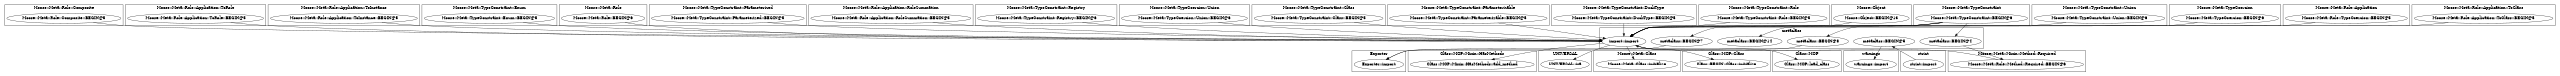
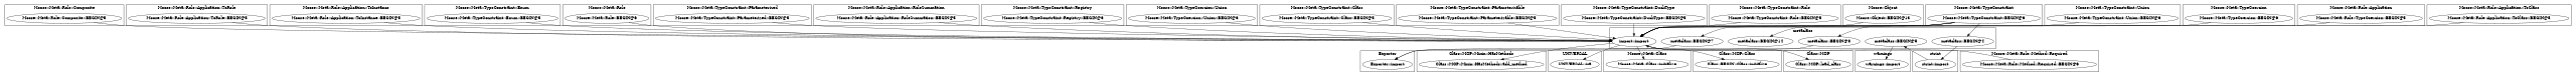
  digraph {
    "Moose::Meta::Role::Composite::BEGIN@5"
    "Moose::Meta::Role::Application::ToRole::BEGIN@5"
    "Moose::Meta::Role::Application::ToInstance::BEGIN@5"
    "warnings::import"
    "Moose::Meta::TypeConstraint::Enum::BEGIN@5"
    "Class::MOP::Mixin::HasMethods::add_method"
    "Moose::Meta::Role::BEGIN@6"
    "Moose::Meta::TypeConstraint::Parameterized::BEGIN@5"
    "Moose::Meta::Role::Application::RoleSummation::BEGIN@5"
    "Moose::Meta::TypeConstraint::Registry::BEGIN@6"
    "metaclass::BEGIN@8"
    n12 [label="import::import"]
    "metaclass::BEGIN@14"
    "metaclass::BEGIN@5"
    "metaclass::BEGIN@7"
    "metaclass::BEGIN@4"
    "Moose::Meta::TypeCoercion::Union::BEGIN@6"
    "Moose::Meta::TypeConstraint::Class::BEGIN@5"
    "UNIVERSAL::isa"
    "Moose::Meta::Class::initialize"
    "Moose::Meta::TypeConstraint::Parameterizable::BEGIN@5"
    "Moose::Meta::TypeConstraint::DuckType::BEGIN@5"
    "strict::import"
    n24 [label="Class::BEGIN::Class::initialize"]
    "Class::MOP::load_class"
    "Moose::Meta::TypeConstraint::Role::BEGIN@5"
    "Exporter::import"
    "Moose::Object::BEGIN@13"
    "Moose::Meta::Role::Method::Required::BEGIN@6"
    "Moose::Meta::TypeConstraint::BEGIN@6"
    "Moose::Meta::TypeConstraint::Union::BEGIN@6"
    "Moose::Meta::TypeCoercion::BEGIN@6"
    n33 [label="Moose::Meta::Role::TypeCoercion::BEGIN@5"]
    "Moose::Meta::Role::Application::ToClass::BEGIN@5"
    subgraph cluster_1 {
      label="Moose::Meta::Role::Composite"
      "Moose::Meta::Role::Composite::BEGIN@5"
    }
    subgraph cluster_2 {
      label="Moose::Meta::Role::Application::ToRole"
      "Moose::Meta::Role::Application::ToRole::BEGIN@5"
    }
    subgraph cluster_3 {
      label="Moose::Meta::Role::Application::ToInstance"
      "Moose::Meta::Role::Application::ToInstance::BEGIN@5"
    }
    subgraph cluster_4 {
      label=warnings
      "warnings::import"
    }
    subgraph cluster_5 {
      label="Moose::Meta::TypeConstraint::Enum"
      "Moose::Meta::TypeConstraint::Enum::BEGIN@5"
    }
    subgraph cluster_6 {
      label="Class::MOP::Mixin::HasMethods"
      "Class::MOP::Mixin::HasMethods::add_method"
    }
    subgraph cluster_7 {
      label="Moose::Meta::Role"
      "Moose::Meta::Role::BEGIN@6"
    }
    subgraph cluster_8 {
      label="Moose::Meta::TypeConstraint::Parameterized"
      "Moose::Meta::TypeConstraint::Parameterized::BEGIN@5"
    }
    subgraph cluster_9 {
      label="Moose::Meta::Role::Application::RoleSummation"
      "Moose::Meta::Role::Application::RoleSummation::BEGIN@5"
    }
    subgraph cluster_10 {
      label="Moose::Meta::TypeConstraint::Registry"
      "Moose::Meta::TypeConstraint::Registry::BEGIN@6"
    }
    subgraph cluster_11 {
      label=metaclass
      "metaclass::BEGIN@8"
      n12
      "metaclass::BEGIN@14"
      "metaclass::BEGIN@5"
      "metaclass::BEGIN@7"
      "metaclass::BEGIN@4"
    }
    subgraph cluster_12 {
      label="Moose::Meta::TypeCoercion::Union"
      "Moose::Meta::TypeCoercion::Union::BEGIN@6"
    }
    subgraph cluster_13 {
      label="Moose::Meta::TypeConstraint::Class"
      "Moose::Meta::TypeConstraint::Class::BEGIN@5"
    }
    subgraph cluster_14 {
      label=UNIVERSAL
      "UNIVERSAL::isa"
    }
    subgraph cluster_15 {
      label="Moose::Meta::Class"
      "Moose::Meta::Class::initialize"
    }
    subgraph cluster_16 {
      label="Moose::Meta::TypeConstraint::Parameterizable"
      "Moose::Meta::TypeConstraint::Parameterizable::BEGIN@5"
    }
    subgraph cluster_17 {
      label="Moose::Meta::TypeConstraint::DuckType"
      "Moose::Meta::TypeConstraint::DuckType::BEGIN@5"
    }
    subgraph cluster_18 {
      label="strict"
      "strict::import"
    }
    subgraph cluster_19 {
      label="Class::MOP::Class"
      n24
    }
    subgraph cluster_20 {
      label="Class::MOP"
      "Class::MOP::load_class"
    }
    subgraph cluster_21 {
      label="Moose::Meta::TypeConstraint::Role"
      "Moose::Meta::TypeConstraint::Role::BEGIN@5"
    }
    subgraph cluster_22 {
      label=Exporter
      "Exporter::import"
    }
    subgraph cluster_23 {
      label="Moose::Object"
      "Moose::Object::BEGIN@13"
    }
    subgraph cluster_24 {
-     label="Moose::Meta::Mixin::Method::Required"
+     label="Moose::Meta::Role::Method::Required"
      "Moose::Meta::Role::Method::Required::BEGIN@6"
    }
    subgraph cluster_25 {
      label="Moose::Meta::TypeConstraint"
      "Moose::Meta::TypeConstraint::BEGIN@6"
    }
    subgraph cluster_26 {
      label="Moose::Meta::TypeConstraint::Union"
      "Moose::Meta::TypeConstraint::Union::BEGIN@6"
    }
    subgraph cluster_27 {
      label="Moose::Meta::TypeCoercion"
      "Moose::Meta::TypeCoercion::BEGIN@6"
    }
    subgraph cluster_28 {
      label="Moose::Meta::Role::Application"
      n33
    }
    subgraph cluster_29 {
      label="Moose::Meta::Role::Application::ToClass"
      "Moose::Meta::Role::Application::ToClass::BEGIN@5"
    }
    "Moose::Meta::Role::Composite::BEGIN@5" -> n12
    "Moose::Meta::Role::Application::ToRole::BEGIN@5" -> n12
    "Moose::Meta::Role::Application::ToInstance::BEGIN@5" -> n12
    "Moose::Meta::TypeConstraint::Enum::BEGIN@5" -> n12
    "Moose::Meta::Role::BEGIN@6" -> n12
    "Moose::Meta::TypeConstraint::Parameterized::BEGIN@5" -> n12
    "Moose::Meta::Role::Application::RoleSummation::BEGIN@5" -> n12
    "Moose::Meta::TypeConstraint::Registry::BEGIN@6" -> n12
    "metaclass::BEGIN@8" -> "Exporter::import"
    n12 -> "Class::MOP::Mixin::HasMethods::add_method"
    n12 -> "UNIVERSAL::isa"
    n12 -> "Moose::Meta::Class::initialize"
    n12 -> n24
    n12 -> "Class::MOP::load_class"
    "metaclass::BEGIN@5" -> "warnings::import"
    "metaclass::BEGIN@7" -> "Exporter::import"
-   "metaclass::BEGIN@4" -> "Moose::Meta::Role::Method::Required::BEGIN@6"
+   "metaclass::BEGIN@4" -> "strict::import"
    "Moose::Meta::TypeCoercion::Union::BEGIN@6" -> n12
    "Moose::Meta::TypeConstraint::Class::BEGIN@5" -> n12
    "Moose::Meta::TypeConstraint::Parameterizable::BEGIN@5" -> n12
    "Moose::Meta::TypeConstraint::DuckType::BEGIN@5" -> n12
    "strict::import" -> "metaclass::BEGIN@5"
    "Moose::Meta::TypeConstraint::Role::BEGIN@5" -> n12
    "Moose::Object::BEGIN@13" -> n12
    "Moose::Meta::Role::Method::Required::BEGIN@6" -> n12
    "Moose::Meta::TypeConstraint::BEGIN@6" -> "metaclass::BEGIN@8"
    "Moose::Meta::TypeConstraint::BEGIN@6" -> n12
    "Moose::Meta::TypeConstraint::BEGIN@6" -> "metaclass::BEGIN@14"
    "Moose::Meta::TypeConstraint::BEGIN@6" -> "metaclass::BEGIN@7"
    "Moose::Meta::TypeConstraint::BEGIN@6" -> "metaclass::BEGIN@4"
    "Moose::Meta::TypeConstraint::Union::BEGIN@6" -> n12
    "Moose::Meta::TypeCoercion::BEGIN@6" -> n12
    n33 -> n12
    "Moose::Meta::Role::Application::ToClass::BEGIN@5" -> n12
  }
